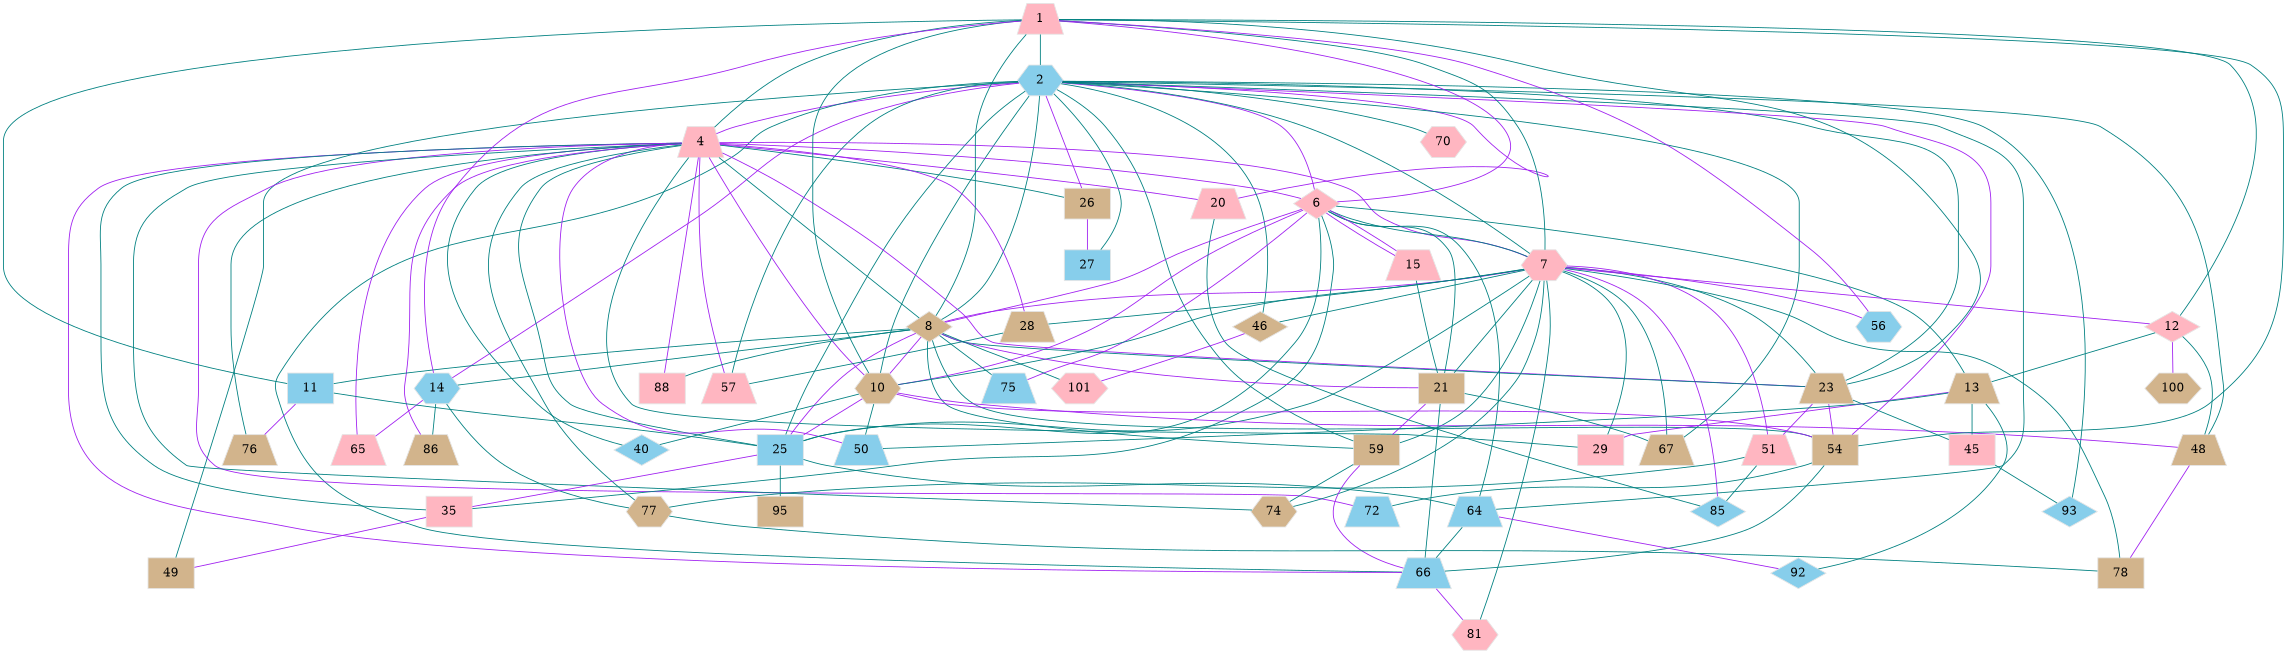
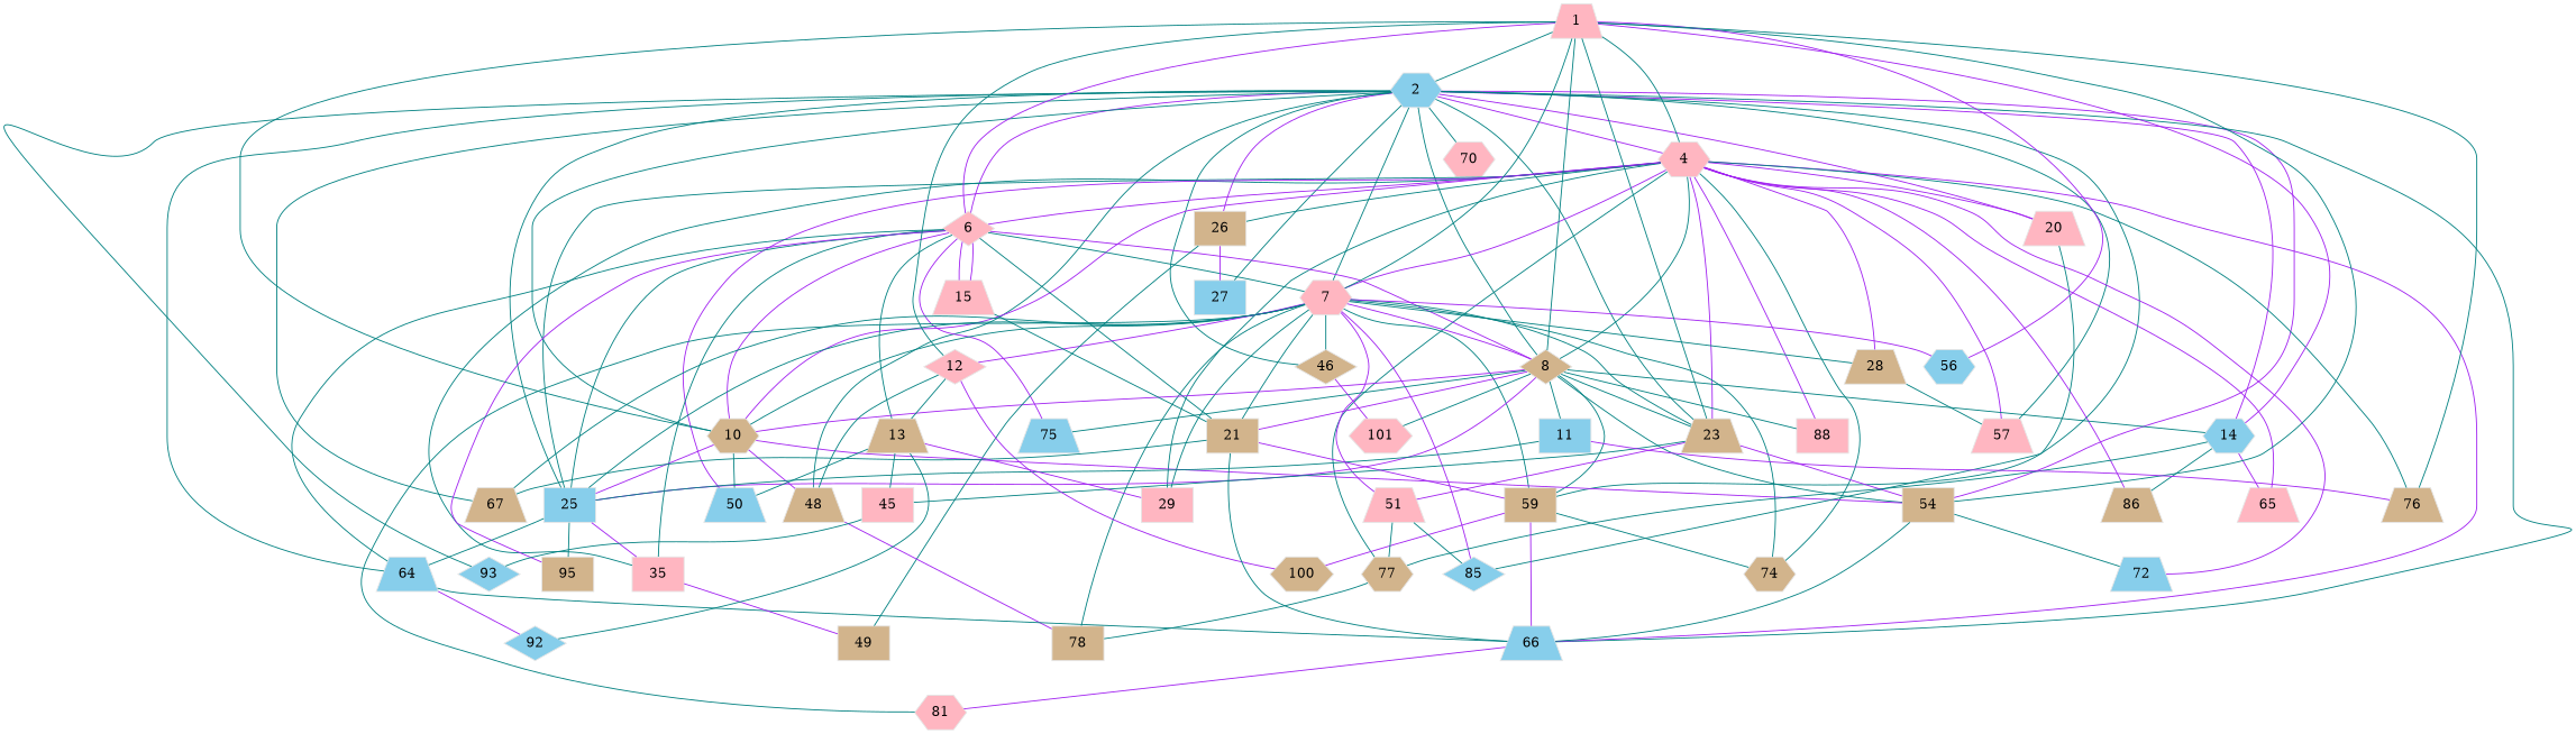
  graph {
    node [color=gray90 fillcolor=tan shape=trapezium style=filled]
    edge [color=teal]
    2 [fillcolor=skyblue shape=hexagon super="+42+5+44+53+30+16+3+17"]
-   4 [fillcolor=lightpink super="+38+9"]
+   4 [fillcolor=lightpink shape=hexagon super="+38+9"]
    6 [fillcolor=lightpink shape=diamond super="+124"]
    7 [fillcolor=lightpink shape=hexagon super="+34+61"]
    8 [shape=diamond super="+24+18+127+32+108"]
    10 [shape=hexagon]
    14 [fillcolor=skyblue shape=hexagon super="+105+118"]
    23 [super="+33+47"]
    54 [shape=box super="+116+121+97"]
    20 [fillcolor=lightpink]
    25 [fillcolor=skyblue shape=box super="+36+117+82+31"]
    26 [shape=box]
    27 [fillcolor=skyblue shape=box]
    46 [shape=diamond super="+96"]
    48
    49 [shape=box]
    57 [fillcolor=lightpink super="+90"]
    59 [shape=box super="+106+84"]
    64 [fillcolor=skyblue super="+71+73"]
    66 [fillcolor=skyblue super="+94+103"]
    67 [super="+104"]
    70 [fillcolor=lightpink shape=hexagon]
    93 [fillcolor=skyblue shape=diamond]
    1 [fillcolor=lightpink]
    11 [fillcolor=skyblue shape=box super="+68"]
    12 [fillcolor=lightpink shape=diamond]
    56 [fillcolor=skyblue shape=hexagon]
    28
    29 [fillcolor=lightpink shape=box]
    35 [fillcolor=lightpink shape=box super="+110"]
-   40 [fillcolor=skyblue shape=diamond]
    50 [fillcolor=skyblue super="+60+107"]
    65 [fillcolor=lightpink]
    72 [fillcolor=skyblue]
    74 [shape=hexagon super="+87"]
    76
    77 [shape=hexagon]
    86
    88 [fillcolor=lightpink shape=box]
    21 [shape=box super="+112+39"]
    13 [super="+91"]
    15 [fillcolor=lightpink]
    75 [fillcolor=skyblue]
    95 [shape=box]
    51 [fillcolor=lightpink]
    78 [shape=box super="+109"]
    81 [fillcolor=lightpink shape=hexagon]
    85 [fillcolor=skyblue shape=diamond super="+119"]
    101 [fillcolor=lightpink shape=hexagon]
    100 [shape=hexagon]
    45 [fillcolor=lightpink shape=box]
    92 [fillcolor=skyblue shape=diamond]
    2 -- 4 [color=purple weight=12]
    2 -- 6 [color=purple weight=5]
    2 -- 7 [weight=5]
    2 -- 8 [weight=6]
    2 -- 10 [weight=5]
    2 -- 14 [color=purple weight=2]
    2 -- 23 [weight=2]
    2 -- 54 [color=purple]
    2 -- 20 [color=purple]
    2 -- 25 [weight=3]
    2 -- 26 [color=purple]
    2 -- 27
    2 -- 46
    2 -- 48
-   2 -- 49
+   26 -- 49
    2 -- 57
    2 -- 59
    2 -- 64 [weight=4]
    2 -- 66
    2 -- 67
    2 -- 70
    2 -- 93
    4 -- 6 [color=purple weight=2]
    4 -- 7 [color=purple weight=4]
    4 -- 8 [weight=3]
    4 -- 10 [color=purple weight=3]
    4 -- 23 [color=purple]
    4 -- 20 [color=purple]
    4 -- 25 [weight=2]
    4 -- 26
    4 -- 57 [color=purple]
    4 -- 66 [color=purple]
    4 -- 28 [color=purple]
    4 -- 29
    4 -- 35
-   4 -- 40
    4 -- 50 [color=purple weight=2]
    4 -- 65 [color=purple]
    4 -- 72 [color=purple]
    4 -- 74
    4 -- 76
    4 -- 77
    4 -- 86 [color=purple]
    4 -- 88 [color=purple]
    6 -- 7 [weight=2]
    6 -- 8 [color=purple]
    6 -- 10 [color=purple]
    6 -- 25
    6 -- 64
    6 -- 35
    6 -- 21 [weight=2]
    6 -- 13
    6 -- 15 [color=purple]
    6 -- 15 [color=purple]
    6 -- 75 [color=purple]
+   6 -- 95 [color=purple]
    7 -- 8 [color=purple weight=2]
    7 -- 10
    7 -- 23
    7 -- 25 [weight=2]
    7 -- 46 [weight=2]
    7 -- 59 [weight=2]
    7 -- 67
    7 -- 12 [color=purple weight=2]
    7 -- 56 [color=purple]
    7 -- 28
    7 -- 29
    7 -- 74
    7 -- 21
    7 -- 51 [color=purple]
    7 -- 78
    7 -- 81
    7 -- 85 [color=purple]
    8 -- 10 [color=purple]
    8 -- 14
    8 -- 23 [weight=2]
    8 -- 54 [weight=2]
    8 -- 25 [color=purple]
    8 -- 59
    8 -- 11
    8 -- 88
    8 -- 21 [color=purple]
    8 -- 75
    8 -- 101
    10 -- 54 [color=purple]
    10 -- 25 [color=purple]
    10 -- 48 [color=purple]
-   10 -- 40
    10 -- 50
    14 -- 65 [color=purple]
    14 -- 77
    14 -- 86
    23 -- 54 [color=purple]
    23 -- 51 [color=purple]
    23 -- 45
    54 -- 66
    54 -- 72
    20 -- 85
    25 -- 64
    25 -- 35 [color=purple]
    25 -- 95
    26 -- 27 [color=purple]
    46 -- 101 [color=purple]
    48 -- 78 [color=purple]
    59 -- 66 [color=purple]
    59 -- 74
+   59 -- 100 [color=purple]
    64 -- 66
    64 -- 92 [color=purple]
    66 -- 81 [color=purple]
    1 -- 2 [weight=5]
    1 -- 4 [weight=2]
    1 -- 6 [color=purple]
    1 -- 7
    1 -- 8 [weight=2]
    1 -- 10
    1 -- 14 [color=purple]
    1 -- 23
    1 -- 54
-   1 -- 11
+   1 -- 76
    1 -- 12
    1 -- 56 [color=purple]
    11 -- 25
    11 -- 76 [color=purple]
    12 -- 48
    12 -- 13
    12 -- 100 [color=purple]
    28 -- 57
    35 -- 49 [color=purple]
    77 -- 78
    21 -- 59 [color=purple]
    21 -- 66
    21 -- 67 [weight=2]
    13 -- 29 [color=purple]
    13 -- 50
    13 -- 45
    13 -- 92
    15 -- 21
    51 -- 77
    51 -- 85
    45 -- 93
  }
